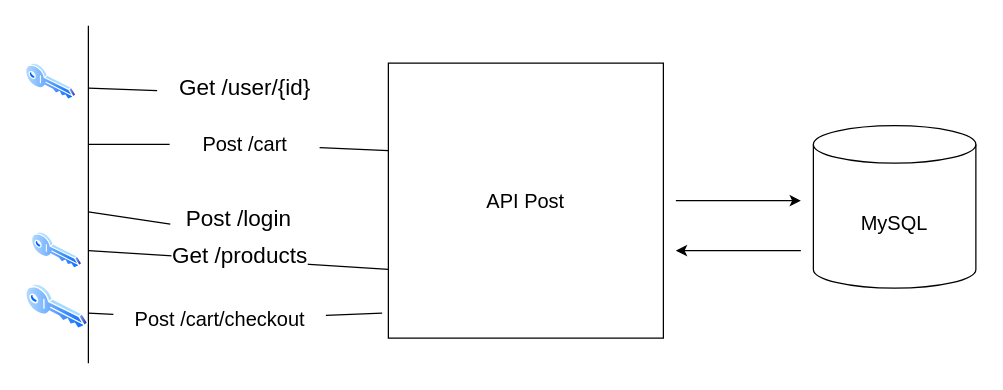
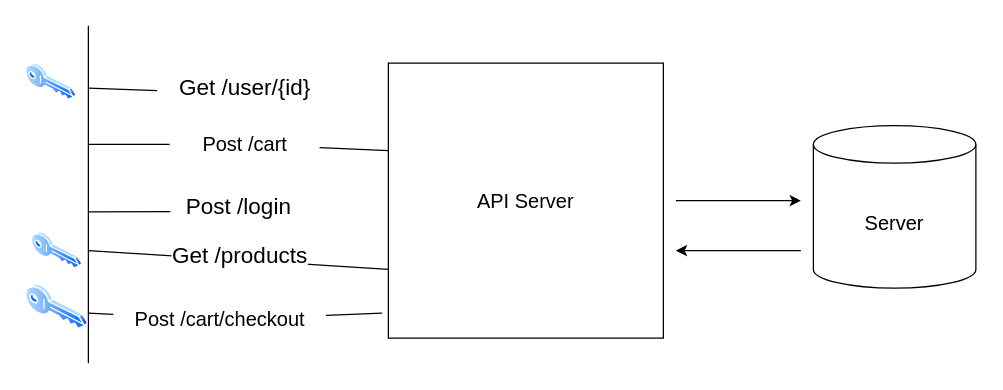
  <mxCell id="0" />
  <mxCell id="1" parent="0" />
- <mxCell id="2" value="&lt;font size=&quot;3&quot;&gt;API Post&lt;/font&gt;" style="whiteSpace=wrap;html=1;aspect=fixed;" vertex="1" parent="1"><mxGeometry x="310" y="50" width="220" height="220" as="geometry" /></mxCell>
+ <mxCell id="2" value="&lt;font size=&quot;3&quot;&gt;API Server&lt;/font&gt;" style="whiteSpace=wrap;html=1;aspect=fixed;" vertex="1" parent="1"><mxGeometry x="310" y="50" width="220" height="220" as="geometry" /></mxCell>
  <mxCell id="3" value="" style="endArrow=none;html=1;rounded=0;" edge="1" parent="1"><mxGeometry width="50" height="50" relative="1" as="geometry"><mxPoint x="70" y="290" as="sourcePoint" /><mxPoint x="70" y="20" as="targetPoint" /></mxGeometry></mxCell>
  <mxCell id="4" value="" style="endArrow=none;html=1;rounded=0;" edge="1" parent="1" source="8"><mxGeometry width="50" height="50" relative="1" as="geometry"><mxPoint x="100" y="120" as="sourcePoint" /><mxPoint x="310" y="120" as="targetPoint" /></mxGeometry></mxCell>
  <mxCell id="5" value="" style="endArrow=none;html=1;rounded=0;entryX=0.005;entryY=0.595;entryDx=0;entryDy=0;entryPerimeter=0;" edge="1" parent="1" target="6"><mxGeometry width="50" height="50" relative="1" as="geometry"><mxPoint x="70" y="169" as="sourcePoint" /><mxPoint x="311" y="163" as="targetPoint" /></mxGeometry></mxCell>
- <mxCell id="6" value="&lt;div&gt;&lt;font style=&quot;font-size: 18px;&quot;&gt;Post /login&lt;/font&gt;&lt;/div&gt;" style="text;html=1;align=center;verticalAlign=middle;resizable=0;points=[];autosize=1;strokeColor=none;fillColor=none;" vertex="1" parent="1"><mxGeometry x="135" y="155" width="110" height="40" as="geometry" /></mxCell>
+ <mxCell id="6" value="&lt;div&gt;&lt;font style=&quot;font-size: 18px;&quot;&gt;Post /login&lt;/font&gt;&lt;/div&gt;" style="text;html=1;align=center;verticalAlign=middle;resizable=0;points=[];autosize=1;strokeColor=none;fillColor=none;" vertex="1" parent="1"><mxGeometry x="135" y="145" width="110" height="40" as="geometry" /></mxCell>
  <mxCell id="7" value="" style="endArrow=none;html=1;rounded=0;" edge="1" parent="1" target="8"><mxGeometry width="50" height="50" relative="1" as="geometry"><mxPoint x="70" y="115" as="sourcePoint" /><mxPoint x="310" y="120" as="targetPoint" /></mxGeometry></mxCell>
  <mxCell id="8" value="&lt;font size=&quot;3&quot;&gt;Post /cart&lt;/font&gt;" style="text;html=1;align=center;verticalAlign=middle;resizable=0;points=[];autosize=1;strokeColor=none;fillColor=none;" vertex="1" parent="1"><mxGeometry x="135" y="100" width="120" height="30" as="geometry" /></mxCell>
  <mxCell id="9" value="" style="endArrow=none;html=1;rounded=0;entryX=0;entryY=0.55;entryDx=0;entryDy=0;entryPerimeter=0;" edge="1" parent="1" target="10"><mxGeometry width="50" height="50" relative="1" as="geometry"><mxPoint x="70" y="70" as="sourcePoint" /><mxPoint x="309" y="68" as="targetPoint" /></mxGeometry></mxCell>
  <mxCell id="10" value="&lt;font style=&quot;font-size: 18px;&quot;&gt;Get /user/{id}&lt;/font&gt;" style="text;html=1;align=center;verticalAlign=middle;resizable=0;points=[];autosize=1;strokeColor=none;fillColor=none;" vertex="1" parent="1"><mxGeometry x="125" y="50" width="140" height="40" as="geometry" /></mxCell>
  <mxCell id="11" value="" style="endArrow=none;html=1;rounded=0;entryX=0;entryY=0.75;entryDx=0;entryDy=0;" edge="1" parent="1" target="2"><mxGeometry width="50" height="50" relative="1" as="geometry"><mxPoint x="70" y="200" as="sourcePoint" /><mxPoint x="410" y="180" as="targetPoint" /></mxGeometry></mxCell>
  <mxCell id="12" value="&lt;font style=&quot;font-size: 18px;&quot;&gt;Get /products&lt;/font&gt;" style="edgeLabel;html=1;align=center;verticalAlign=middle;resizable=0;points=[];" vertex="1" connectable="0" parent="11"><mxGeometry x="-0.249" y="-4" relative="1" as="geometry"><mxPoint x="31" y="-6" as="offset" /></mxGeometry></mxCell>
  <mxCell id="13" value="" style="endArrow=none;html=1;rounded=0;" edge="1" parent="1" source="15"><mxGeometry width="50" height="50" relative="1" as="geometry"><mxPoint x="70" y="250" as="sourcePoint" /><mxPoint x="305" y="250" as="targetPoint" /></mxGeometry></mxCell>
  <mxCell id="14" value="" style="endArrow=none;html=1;rounded=0;" edge="1" parent="1" target="15"><mxGeometry width="50" height="50" relative="1" as="geometry"><mxPoint x="70" y="250" as="sourcePoint" /><mxPoint x="305" y="250" as="targetPoint" /></mxGeometry></mxCell>
  <mxCell id="15" value="&lt;font size=&quot;3&quot;&gt;Post /cart/checkout&lt;/font&gt;" style="text;html=1;align=center;verticalAlign=middle;resizable=0;points=[];autosize=1;strokeColor=none;fillColor=none;" vertex="1" parent="1"><mxGeometry x="90" y="240" width="170" height="30" as="geometry" /></mxCell>
- <mxCell id="16" value="&lt;font size=&quot;3&quot;&gt;MySQL&lt;/font&gt;" style="shape=cylinder3;whiteSpace=wrap;html=1;boundedLbl=1;backgroundOutline=1;size=15;" vertex="1" parent="1"><mxGeometry x="650" y="100" width="130" height="130" as="geometry" /></mxCell>
+ <mxCell id="16" value="&lt;font size=&quot;3&quot;&gt;Server&lt;/font&gt;" style="shape=cylinder3;whiteSpace=wrap;html=1;boundedLbl=1;backgroundOutline=1;size=15;" vertex="1" parent="1"><mxGeometry x="650" y="100" width="130" height="130" as="geometry" /></mxCell>
  <mxCell id="17" value="" style="image;aspect=fixed;perimeter=ellipsePerimeter;html=1;align=center;shadow=0;dashed=0;spacingTop=3;image=img/lib/active_directory/key.svg;" vertex="1" parent="1"><mxGeometry x="20" y="50" width="40.54" height="30" as="geometry" /></mxCell>
  <mxCell id="18" value="" style="image;aspect=fixed;perimeter=ellipsePerimeter;html=1;align=center;shadow=0;dashed=0;spacingTop=3;image=img/lib/active_directory/key.svg;" vertex="1" parent="1"><mxGeometry x="24.73" y="185" width="40.54" height="30" as="geometry" /></mxCell>
  <mxCell id="19" value="" style="image;aspect=fixed;perimeter=ellipsePerimeter;html=1;align=center;shadow=0;dashed=0;spacingTop=3;image=img/lib/active_directory/key.svg;" vertex="1" parent="1"><mxGeometry x="20" y="226.5" width="50" height="37" as="geometry" /></mxCell>
  <mxCell id="20" value="" style="endArrow=classic;html=1;rounded=0;" edge="1" parent="1"><mxGeometry width="50" height="50" relative="1" as="geometry"><mxPoint x="540" y="160" as="sourcePoint" /><mxPoint x="640" y="160" as="targetPoint" /></mxGeometry></mxCell>
  <mxCell id="21" value="" style="endArrow=classic;html=1;rounded=0;" edge="1" parent="1"><mxGeometry width="50" height="50" relative="1" as="geometry"><mxPoint x="640" y="200" as="sourcePoint" /><mxPoint x="540" y="200" as="targetPoint" /></mxGeometry></mxCell>
